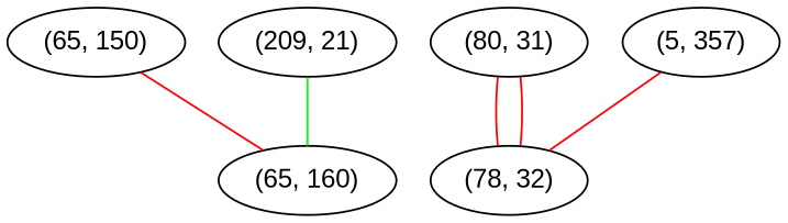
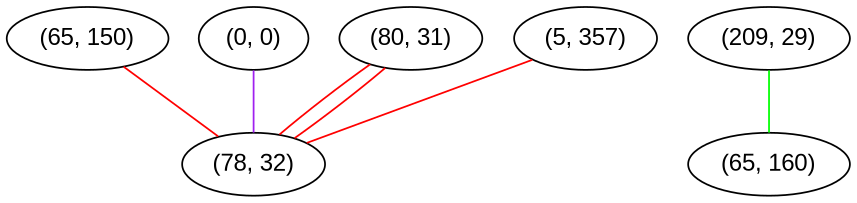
  graph {
    fontname="Liberation Sans"
    node [fontname="Liberation Sans"]
    edge [color=red fontname="Liberation Sans" weight=1]
    n1 [label="(65, 150)"]
    "(65, 160)"
+   "(0, 0)"
    "(78, 32)"
    "(80, 31)"
    n6 [label="(5, 357)"]
-   "(209, 21)"
-   n1 -- "(65, 160)"
+   "(209, 21)" [label="(209, 29)"]
+   n1 -- "(78, 32)"
+   "(0, 0)" -- "(78, 32)" [color=purple weight=4]
    "(80, 31)" -- "(78, 32)"
    "(80, 31)" -- "(78, 32)"
    n6 -- "(78, 32)"
    "(209, 21)" -- "(65, 160)" [color=green weight=2]
  }
